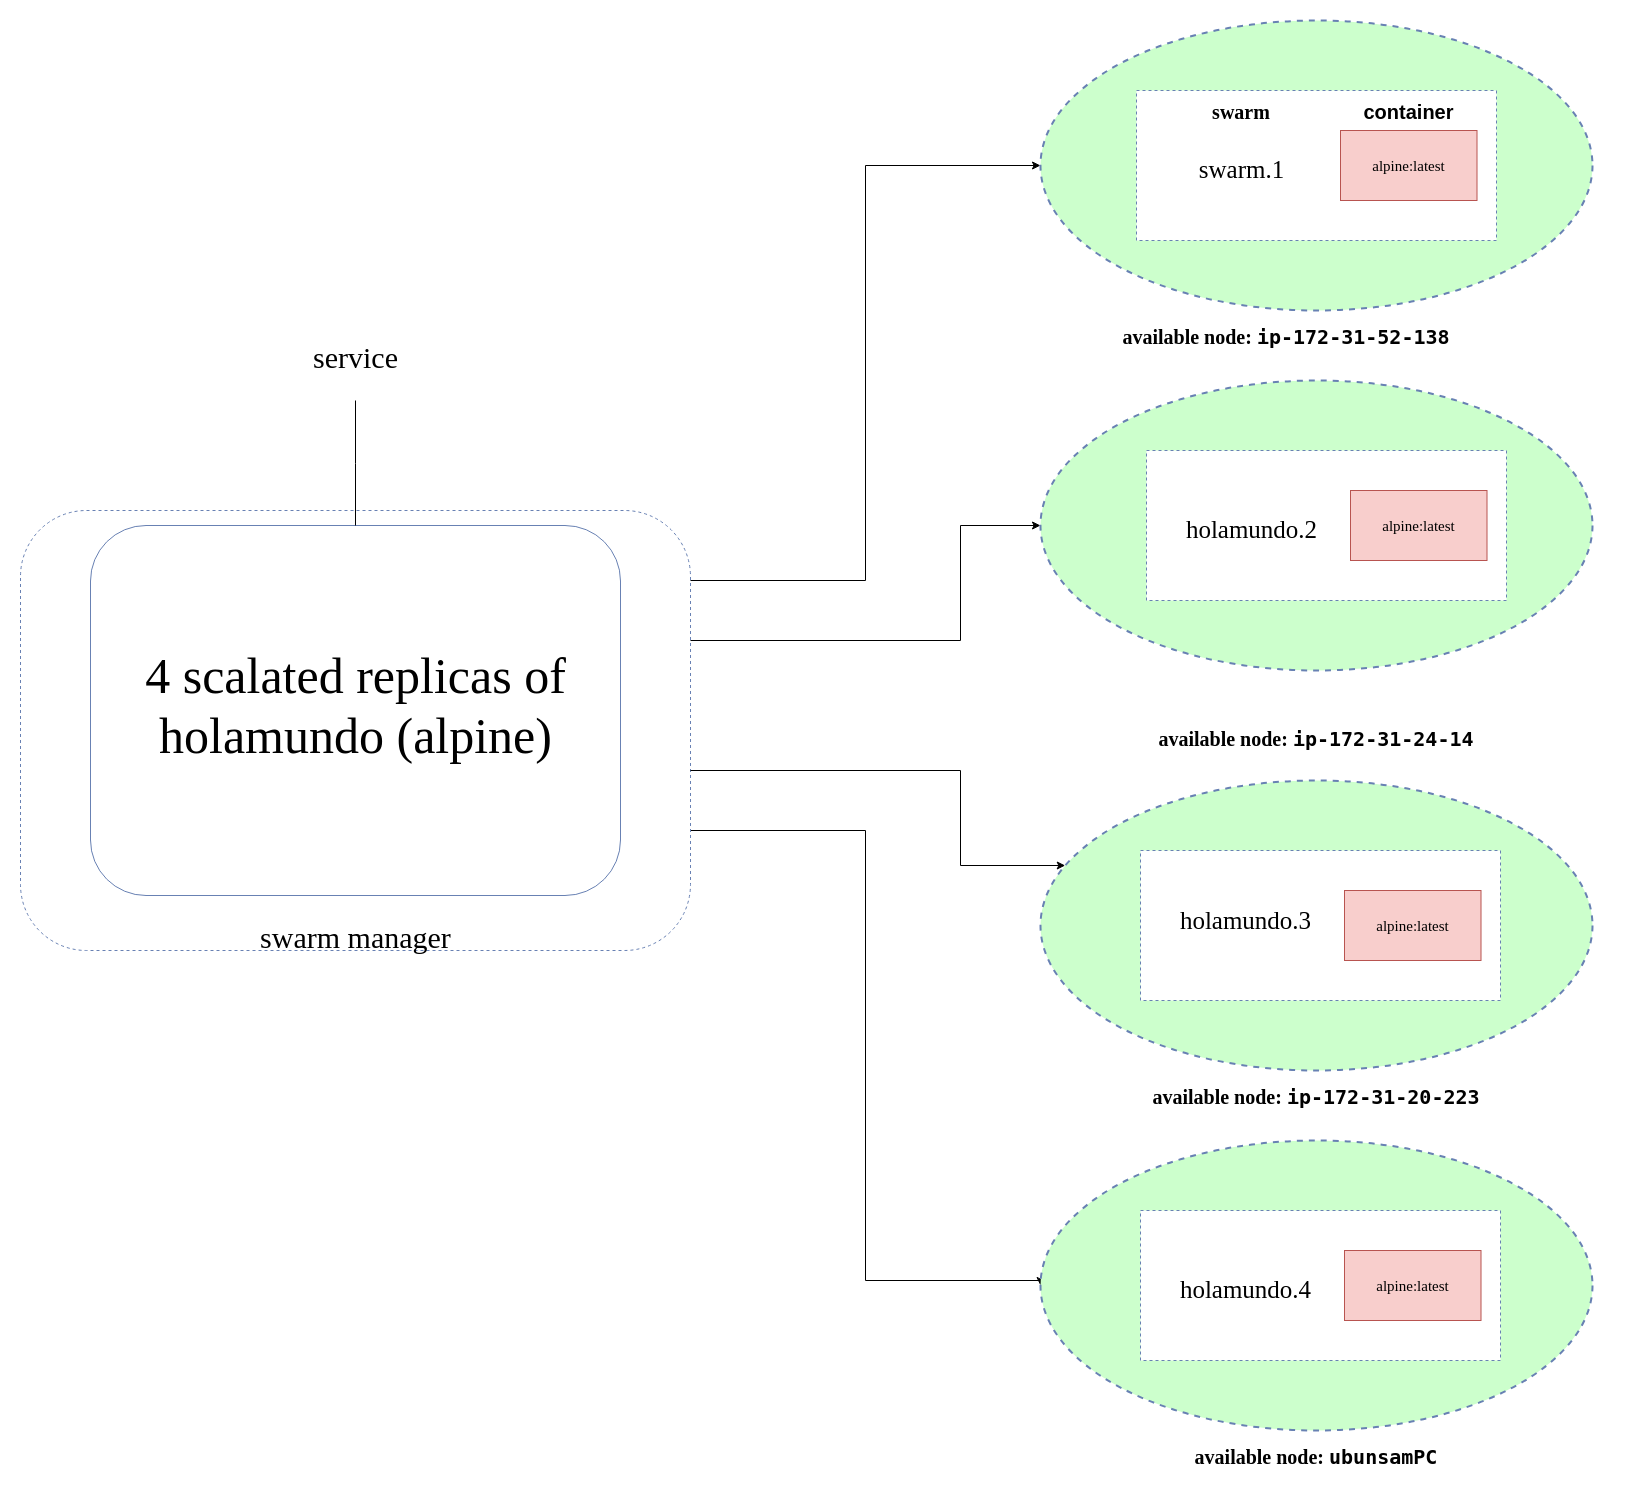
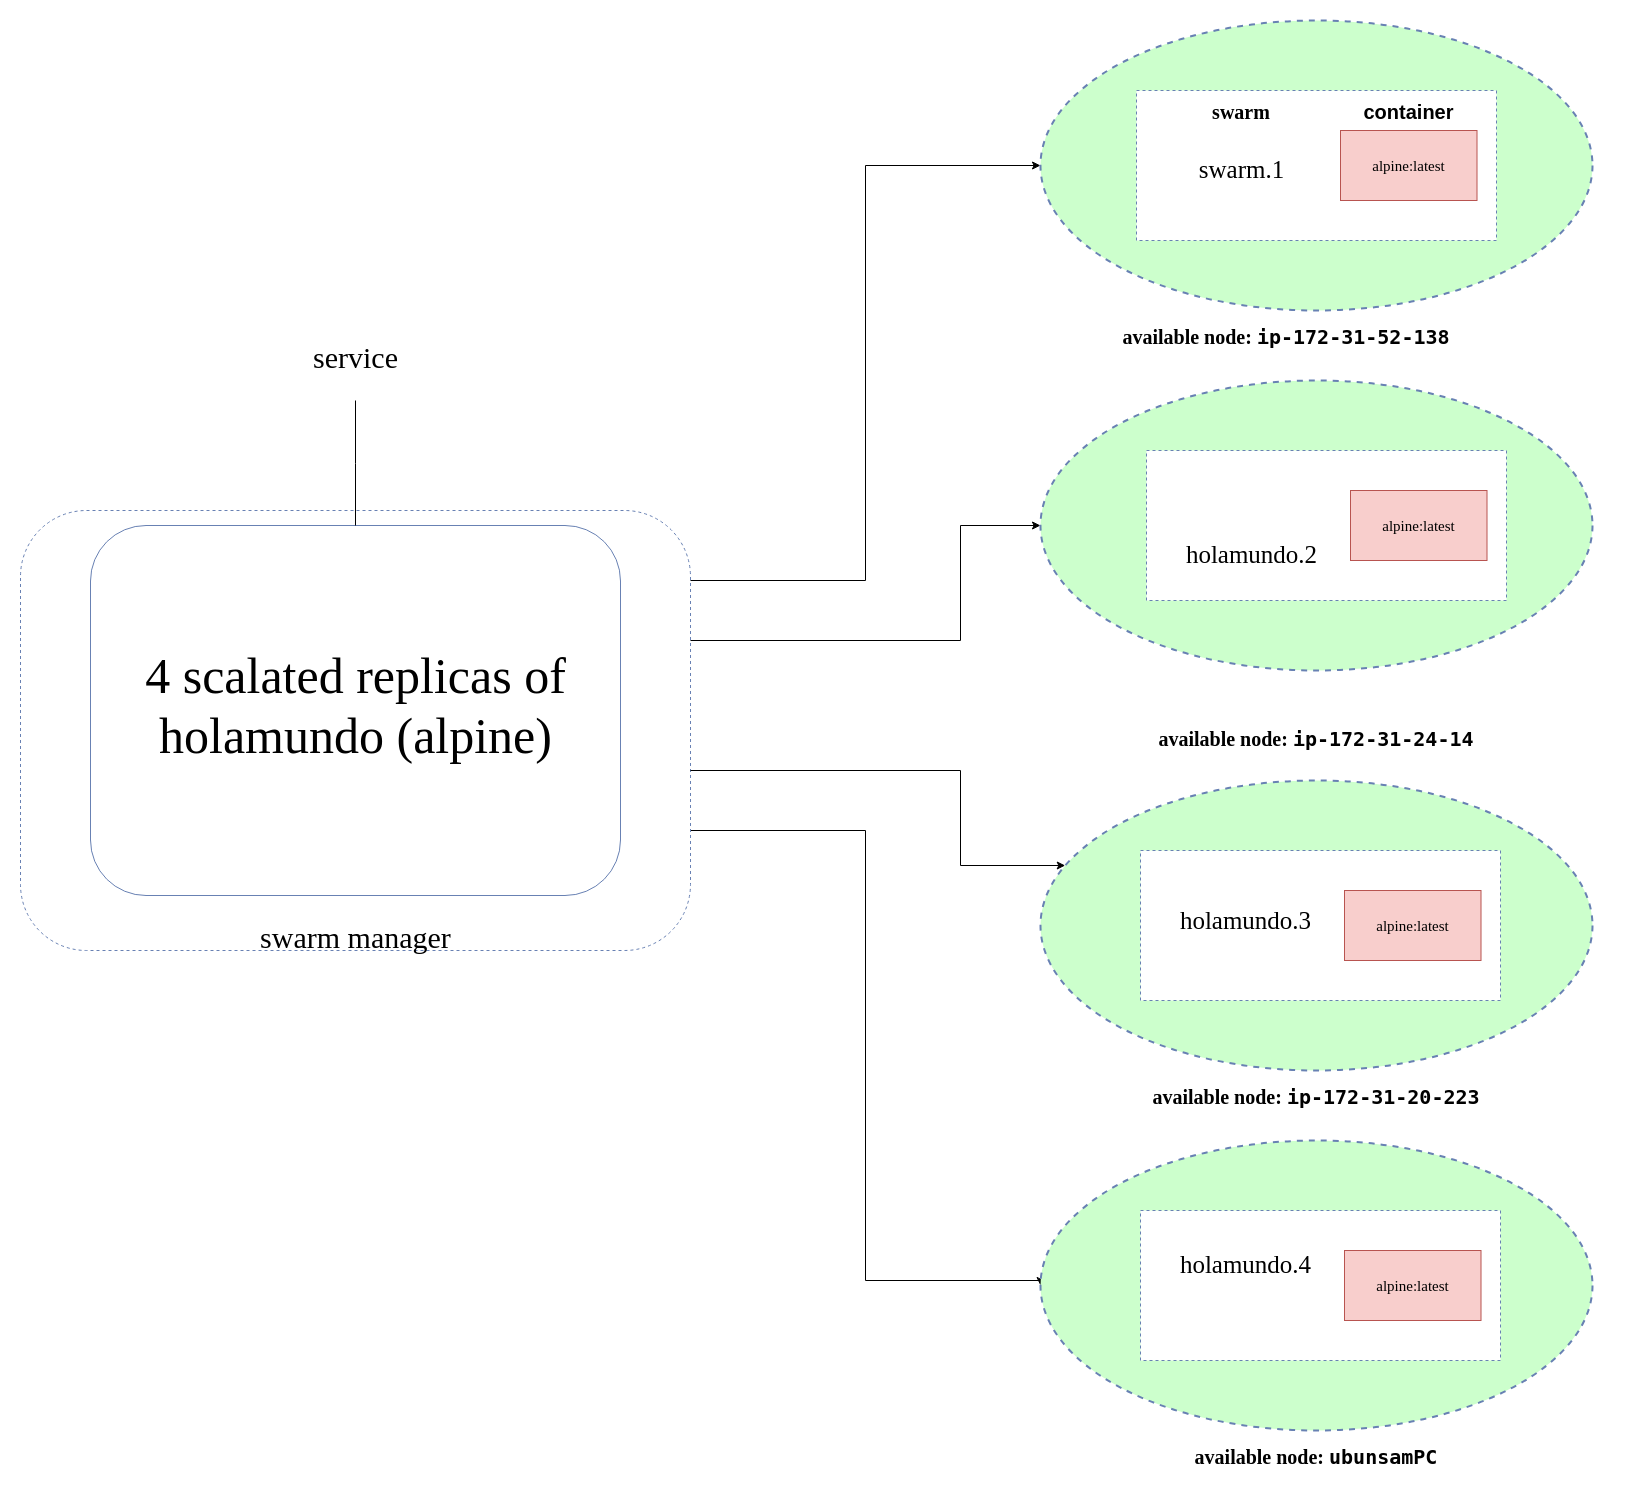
  <mxCell id="0" />
  <mxCell id="1" parent="0" />
  <mxCell id="2" style="edgeStyle=orthogonalEdgeStyle;rounded=0;orthogonalLoop=1;jettySize=auto;html=1;entryX=0;entryY=0.5;entryDx=0;entryDy=0;endArrow=classic;endFill=1;" edge="1" parent="1" source="4" target="10"><mxGeometry relative="1" as="geometry"><Array as="points"><mxPoint x="865" y="580" /><mxPoint x="865" y="165" /></Array></mxGeometry></mxCell>
  <mxCell id="3" style="edgeStyle=orthogonalEdgeStyle;rounded=0;orthogonalLoop=1;jettySize=auto;html=1;entryX=0;entryY=0.5;entryDx=0;entryDy=0;endArrow=classic;endFill=1;" edge="1" parent="1" source="4" target="15"><mxGeometry relative="1" as="geometry"><Array as="points"><mxPoint x="865" y="830" /><mxPoint x="865" y="1280" /><mxPoint x="1040" y="1280" /></Array></mxGeometry></mxCell>
  <mxCell id="4" value="" style="rounded=1;whiteSpace=wrap;html=1;dashed=1;fillColor=none;strokeColor=#6881B3;" vertex="1" parent="1"><mxGeometry x="20" y="510" width="670" height="440" as="geometry" /></mxCell>
  <mxCell id="5" value="" style="rounded=1;whiteSpace=wrap;html=1;strokeColor=#6881B3;" vertex="1" parent="1"><mxGeometry x="90" y="525" width="530" height="370" as="geometry" /></mxCell>
  <mxCell id="6" style="edgeStyle=orthogonalEdgeStyle;rounded=0;orthogonalLoop=1;jettySize=auto;html=1;endArrow=none;endFill=0;" edge="1" parent="1" source="7"><mxGeometry relative="1" as="geometry"><mxPoint x="355" y="400" as="targetPoint" /></mxGeometry></mxCell>
  <mxCell id="7" value="&lt;font style=&quot;font-size: 50px&quot; face=&quot;Verdana&quot;&gt;4 scalated replicas of holamundo (alpine)&lt;br&gt;&lt;/font&gt;" style="text;html=1;strokeColor=none;fillColor=none;align=center;verticalAlign=middle;whiteSpace=wrap;rounded=0;" vertex="1" parent="1"><mxGeometry x="117.5" y="525" width="475" height="360" as="geometry" /></mxCell>
  <mxCell id="8" value="&lt;font style=&quot;font-size: 30px&quot; face=&quot;Verdana&quot;&gt;swarm manager&lt;/font&gt;&lt;font style=&quot;font-size: 50px&quot; face=&quot;Verdana&quot;&gt;&lt;br&gt;&lt;/font&gt;" style="text;html=1;strokeColor=none;fillColor=none;align=center;verticalAlign=middle;whiteSpace=wrap;rounded=0;" vertex="1" parent="1"><mxGeometry x="117.5" y="750" width="475" height="360" as="geometry" /></mxCell>
  <mxCell id="9" value="&lt;font style=&quot;font-size: 30px&quot; face=&quot;Verdana&quot;&gt;service&lt;/font&gt;&lt;font style=&quot;font-size: 50px&quot; face=&quot;Verdana&quot;&gt;&lt;br&gt;&lt;/font&gt;" style="text;html=1;strokeColor=none;fillColor=none;align=center;verticalAlign=middle;whiteSpace=wrap;rounded=0;" vertex="1" parent="1"><mxGeometry x="263.75" y="310" width="182.5" height="80" as="geometry" /></mxCell>
  <mxCell id="10" value="" style="ellipse;whiteSpace=wrap;html=1;rounded=1;shadow=0;comic=0;labelBackgroundColor=none;strokeColor=#6881B3;strokeWidth=2;fillColor=#CCFFCC;fontFamily=Helvetica;fontSize=22;fontColor=#000000;verticalAlign=middle;gradientColor=none;gradientDirection=north;dashed=1;" vertex="1" parent="1"><mxGeometry x="1040" y="20" width="552" height="290" as="geometry" /></mxCell>
  <mxCell id="11" style="edgeStyle=orthogonalEdgeStyle;rounded=0;orthogonalLoop=1;jettySize=auto;html=1;endArrow=none;endFill=0;startArrow=classic;startFill=1;" edge="1" parent="1" source="12" target="4"><mxGeometry relative="1" as="geometry"><Array as="points"><mxPoint x="960" y="525" /><mxPoint x="960" y="640" /></Array></mxGeometry></mxCell>
  <mxCell id="12" value="" style="ellipse;whiteSpace=wrap;html=1;rounded=1;shadow=0;comic=0;labelBackgroundColor=none;strokeColor=#6881B3;strokeWidth=2;fillColor=#CCFFCC;fontFamily=Helvetica;fontSize=22;fontColor=#000000;verticalAlign=middle;gradientColor=none;gradientDirection=north;dashed=1;" vertex="1" parent="1"><mxGeometry x="1040" y="380" width="552" height="290" as="geometry" /></mxCell>
  <mxCell id="13" style="edgeStyle=orthogonalEdgeStyle;rounded=0;orthogonalLoop=1;jettySize=auto;html=1;endArrow=none;endFill=0;startArrow=classic;startFill=1;" edge="1" parent="1" source="14" target="4"><mxGeometry relative="1" as="geometry"><Array as="points"><mxPoint x="960" y="865" /><mxPoint x="960" y="770" /></Array></mxGeometry></mxCell>
  <mxCell id="14" value="" style="ellipse;whiteSpace=wrap;html=1;rounded=1;shadow=0;comic=0;labelBackgroundColor=none;strokeColor=#6881B3;strokeWidth=2;fillColor=#CCFFCC;fontFamily=Helvetica;fontSize=22;fontColor=#000000;verticalAlign=middle;gradientColor=none;gradientDirection=north;dashed=1;" vertex="1" parent="1"><mxGeometry x="1040" y="780" width="552" height="290" as="geometry" /></mxCell>
  <mxCell id="15" value="" style="ellipse;whiteSpace=wrap;html=1;rounded=1;shadow=0;comic=0;labelBackgroundColor=none;strokeColor=#6881B3;strokeWidth=2;fillColor=#CCFFCC;fontFamily=Helvetica;fontSize=22;fontColor=#000000;verticalAlign=middle;gradientColor=none;gradientDirection=north;dashed=1;" vertex="1" parent="1"><mxGeometry x="1040" y="1140" width="552" height="290" as="geometry" /></mxCell>
  <mxCell id="16" value="" style="group" vertex="1" connectable="0" parent="1"><mxGeometry x="1136" y="90" width="467.25" height="150" as="geometry" /></mxCell>
  <mxCell id="17" value="" style="rounded=0;whiteSpace=wrap;html=1;dashed=1;strokeColor=#6881B3;" vertex="1" parent="16"><mxGeometry width="360" height="150" as="geometry" /></mxCell>
  <mxCell id="18" value="&lt;font style=&quot;font-size: 25px&quot; face=&quot;Verdana&quot;&gt;swarm.1&lt;/font&gt;&lt;font style=&quot;font-size: 50px&quot; face=&quot;Verdana&quot;&gt;&lt;br&gt;&lt;/font&gt;" style="text;html=1;strokeColor=none;fillColor=none;align=center;verticalAlign=middle;whiteSpace=wrap;rounded=0;" vertex="1" parent="16"><mxGeometry x="14" y="30" width="182.5" height="80" as="geometry" /></mxCell>
  <mxCell id="19" value="&lt;font style=&quot;font-size: 15px&quot; face=&quot;Verdana&quot;&gt;alpine:latest&lt;/font&gt;" style="text;html=1;strokeColor=#b85450;fillColor=#f8cecc;align=center;verticalAlign=middle;whiteSpace=wrap;rounded=0;" vertex="1" parent="16"><mxGeometry x="204" y="40" width="136.5" height="70" as="geometry" /></mxCell>
  <mxCell id="20" value="&lt;p class=&quot;western&quot; style=&quot;margin-bottom: 0in ; line-height: 100% ; font-size: 20px&quot; align=&quot;left&quot;&gt;&lt;font face=&quot;Verdana&quot;&gt;&lt;b&gt;swarm&lt;/b&gt;&lt;/font&gt;&lt;br&gt;&lt;/p&gt;&lt;br&gt;&lt;br&gt;&lt;font style=&quot;font-size: 20px&quot;&gt;&lt;br&gt;&lt;/font&gt;" style="text;html=1;fillColor=none;align=center;verticalAlign=middle;whiteSpace=wrap;rounded=0;" vertex="1" parent="16"><mxGeometry x="-89.75" y="20" width="390" height="35" as="geometry" /></mxCell>
  <mxCell id="21" value="&lt;p class=&quot;western&quot; style=&quot;margin-bottom: 0in ; line-height: 100% ; font-size: 20px&quot; align=&quot;left&quot;&gt;&lt;b&gt;container&lt;/b&gt;&lt;br&gt;&lt;/p&gt;&lt;br&gt;&lt;br&gt;&lt;font style=&quot;font-size: 20px&quot;&gt;&lt;br&gt;&lt;/font&gt;" style="text;html=1;fillColor=none;align=center;verticalAlign=middle;whiteSpace=wrap;rounded=0;" vertex="1" parent="16"><mxGeometry x="193.63" y="20" width="157.25" height="35" as="geometry" /></mxCell>
  <mxCell id="22" value="" style="group" vertex="1" connectable="0" parent="1"><mxGeometry x="1146" y="450" width="360" height="150" as="geometry" /></mxCell>
  <mxCell id="23" value="" style="rounded=0;whiteSpace=wrap;html=1;dashed=1;strokeColor=#6881B3;" vertex="1" parent="22"><mxGeometry width="360" height="150" as="geometry" /></mxCell>
- <mxCell id="24" value="&lt;font style=&quot;font-size: 25px&quot; face=&quot;Verdana&quot;&gt;holamundo.2&lt;/font&gt;&lt;font style=&quot;font-size: 50px&quot; face=&quot;Verdana&quot;&gt;&lt;br&gt;&lt;/font&gt;" style="text;html=1;strokeColor=none;fillColor=none;align=center;verticalAlign=middle;whiteSpace=wrap;rounded=0;" vertex="1" parent="22"><mxGeometry x="14" y="30" width="182.5" height="80" as="geometry" /></mxCell>
+ <mxCell id="24" value="&lt;font style=&quot;font-size: 25px&quot; face=&quot;Verdana&quot;&gt;holamundo.2&lt;/font&gt;&lt;font style=&quot;font-size: 50px&quot; face=&quot;Verdana&quot;&gt;&lt;br&gt;&lt;/font&gt;" style="text;html=1;strokeColor=none;fillColor=none;align=center;verticalAlign=middle;whiteSpace=wrap;rounded=0;" vertex="1" parent="22"><mxGeometry x="14" y="55" width="182.5" height="80" as="geometry" /></mxCell>
  <mxCell id="25" value="&lt;font style=&quot;font-size: 15px&quot; face=&quot;Verdana&quot;&gt;alpine:latest&lt;/font&gt;" style="text;html=1;strokeColor=#b85450;fillColor=#f8cecc;align=center;verticalAlign=middle;whiteSpace=wrap;rounded=0;" vertex="1" parent="22"><mxGeometry x="204" y="40" width="136.5" height="70" as="geometry" /></mxCell>
  <mxCell id="26" value="" style="group" vertex="1" connectable="0" parent="1"><mxGeometry x="1140" y="850" width="360" height="150" as="geometry" /></mxCell>
  <mxCell id="27" value="" style="rounded=0;whiteSpace=wrap;html=1;dashed=1;strokeColor=#6881B3;" vertex="1" parent="26"><mxGeometry width="360" height="150" as="geometry" /></mxCell>
  <mxCell id="28" value="&lt;font style=&quot;font-size: 25px&quot; face=&quot;Verdana&quot;&gt;holamundo.3&lt;/font&gt;" style="text;html=1;strokeColor=none;fillColor=none;align=center;verticalAlign=middle;whiteSpace=wrap;rounded=0;" vertex="1" parent="26"><mxGeometry x="14" y="30" width="182.5" height="80" as="geometry" /></mxCell>
  <mxCell id="29" value="&lt;font style=&quot;font-size: 15px&quot; face=&quot;Verdana&quot;&gt;alpine:latest&lt;/font&gt;" style="text;html=1;strokeColor=#b85450;fillColor=#f8cecc;align=center;verticalAlign=middle;whiteSpace=wrap;rounded=0;" vertex="1" parent="26"><mxGeometry x="204" y="40" width="136.5" height="70" as="geometry" /></mxCell>
  <mxCell id="30" value="" style="group" vertex="1" connectable="0" parent="1"><mxGeometry x="1140" y="1210" width="360" height="150" as="geometry" /></mxCell>
  <mxCell id="31" value="" style="rounded=0;whiteSpace=wrap;html=1;dashed=1;strokeColor=#6881B3;" vertex="1" parent="30"><mxGeometry width="360" height="150" as="geometry" /></mxCell>
- <mxCell id="32" value="&lt;font style=&quot;font-size: 25px&quot; face=&quot;Verdana&quot;&gt;holamundo.4&lt;/font&gt;&lt;font style=&quot;font-size: 50px&quot; face=&quot;Verdana&quot;&gt;&lt;br&gt;&lt;/font&gt;" style="text;html=1;strokeColor=none;fillColor=none;align=center;verticalAlign=middle;whiteSpace=wrap;rounded=0;" vertex="1" parent="30"><mxGeometry x="14" y="30" width="182.5" height="80" as="geometry" /></mxCell>
+ <mxCell id="32" value="&lt;font style=&quot;font-size: 25px&quot; face=&quot;Verdana&quot;&gt;holamundo.4&lt;/font&gt;&lt;font style=&quot;font-size: 50px&quot; face=&quot;Verdana&quot;&gt;&lt;br&gt;&lt;/font&gt;" style="text;html=1;strokeColor=none;fillColor=none;align=center;verticalAlign=middle;whiteSpace=wrap;rounded=0;" vertex="1" parent="30"><mxGeometry x="14" y="5" width="182.5" height="80" as="geometry" /></mxCell>
  <mxCell id="33" value="&lt;font style=&quot;font-size: 15px&quot; face=&quot;Verdana&quot;&gt;alpine:latest&lt;/font&gt;" style="text;html=1;strokeColor=#b85450;fillColor=#f8cecc;align=center;verticalAlign=middle;whiteSpace=wrap;rounded=0;" vertex="1" parent="30"><mxGeometry x="204" y="40" width="136.5" height="70" as="geometry" /></mxCell>
  <mxCell id="34" value="&lt;p class=&quot;western&quot; style=&quot;margin-bottom: 0in ; line-height: 100% ; font-size: 20px&quot; align=&quot;left&quot;&gt;&lt;b&gt;&lt;font style=&quot;font-size: 20px&quot; face=&quot;Verdana&quot;&gt;available node: &lt;/font&gt;&lt;font style=&quot;font-size: 20px&quot; face=&quot;monospace&quot;&gt;&lt;font style=&quot;font-size: 20px&quot;&gt;ip-172-31-52-138&lt;/font&gt;&lt;/font&gt;&lt;/b&gt;&lt;/p&gt;&lt;font style=&quot;font-size: 20px&quot;&gt;&lt;br&gt;&lt;/font&gt;" style="text;html=1;fillColor=none;align=center;verticalAlign=middle;whiteSpace=wrap;rounded=0;" vertex="1" parent="1"><mxGeometry x="1091" y="320" width="390" height="35" as="geometry" /></mxCell>
  <mxCell id="35" value="&lt;p class=&quot;western&quot; style=&quot;margin-bottom: 0in ; line-height: 100% ; font-size: 20px&quot; align=&quot;left&quot;&gt;&lt;font style=&quot;font-size: 20px&quot;&gt;&lt;b&gt;&lt;font style=&quot;font-size: 20px&quot; face=&quot;Verdana&quot;&gt;available node:&lt;/font&gt;&lt;/b&gt;&lt;/font&gt;&lt;font face=&quot;Verdana&quot;&gt;&lt;b&gt; &lt;/b&gt;&lt;/font&gt;&lt;font style=&quot;font-size: 20px&quot;&gt;&lt;b&gt;&lt;font style=&quot;font-size: 20px&quot; face=&quot;monospace&quot;&gt;&lt;font style=&quot;font-size: 20px&quot;&gt;ip-172-31-24-14&lt;/font&gt;&lt;/font&gt;&lt;/b&gt;&lt;/font&gt;&lt;/p&gt;&lt;br&gt;&lt;br&gt;&lt;font style=&quot;font-size: 20px&quot;&gt;&lt;br&gt;&lt;/font&gt;" style="text;html=1;fillColor=none;align=center;verticalAlign=middle;whiteSpace=wrap;rounded=0;" vertex="1" parent="1"><mxGeometry x="1121" y="737.5" width="390" height="35" as="geometry" /></mxCell>
  <mxCell id="36" value="&lt;p class=&quot;western&quot; style=&quot;margin-bottom: 0in ; line-height: 100% ; font-size: 20px&quot; align=&quot;left&quot;&gt;&lt;b&gt;&lt;font style=&quot;font-size: 20px&quot; face=&quot;Verdana&quot;&gt;available node: &lt;/font&gt;&lt;font style=&quot;font-size: 20px&quot; face=&quot;monospace&quot;&gt;&lt;font style=&quot;font-size: 20px&quot;&gt;ip-172-31-20-223&lt;/font&gt;&lt;/font&gt;&lt;/b&gt;&lt;/p&gt;&lt;font style=&quot;font-size: 20px&quot;&gt;&lt;br&gt;&lt;/font&gt;" style="text;html=1;fillColor=none;align=center;verticalAlign=middle;whiteSpace=wrap;rounded=0;" vertex="1" parent="1"><mxGeometry x="1121" y="1080" width="390" height="35" as="geometry" /></mxCell>
  <mxCell id="37" value="&lt;p class=&quot;western&quot; style=&quot;margin-bottom: 0in ; line-height: 100% ; font-size: 20px&quot; align=&quot;left&quot;&gt;&lt;b&gt;&lt;font style=&quot;font-size: 20px&quot; face=&quot;Verdana&quot;&gt;available node: &lt;/font&gt;&lt;font style=&quot;font-size: 20px&quot; face=&quot;monospace&quot;&gt;&lt;font style=&quot;font-size: 20px&quot;&gt;ubunsamPC&lt;/font&gt;&lt;/font&gt;&lt;/b&gt;&lt;/p&gt;&lt;font style=&quot;font-size: 20px&quot;&gt;&lt;br&gt;&lt;/font&gt;" style="text;html=1;fillColor=none;align=center;verticalAlign=middle;whiteSpace=wrap;rounded=0;" vertex="1" parent="1"><mxGeometry x="1121" y="1440" width="390" height="35" as="geometry" /></mxCell>
